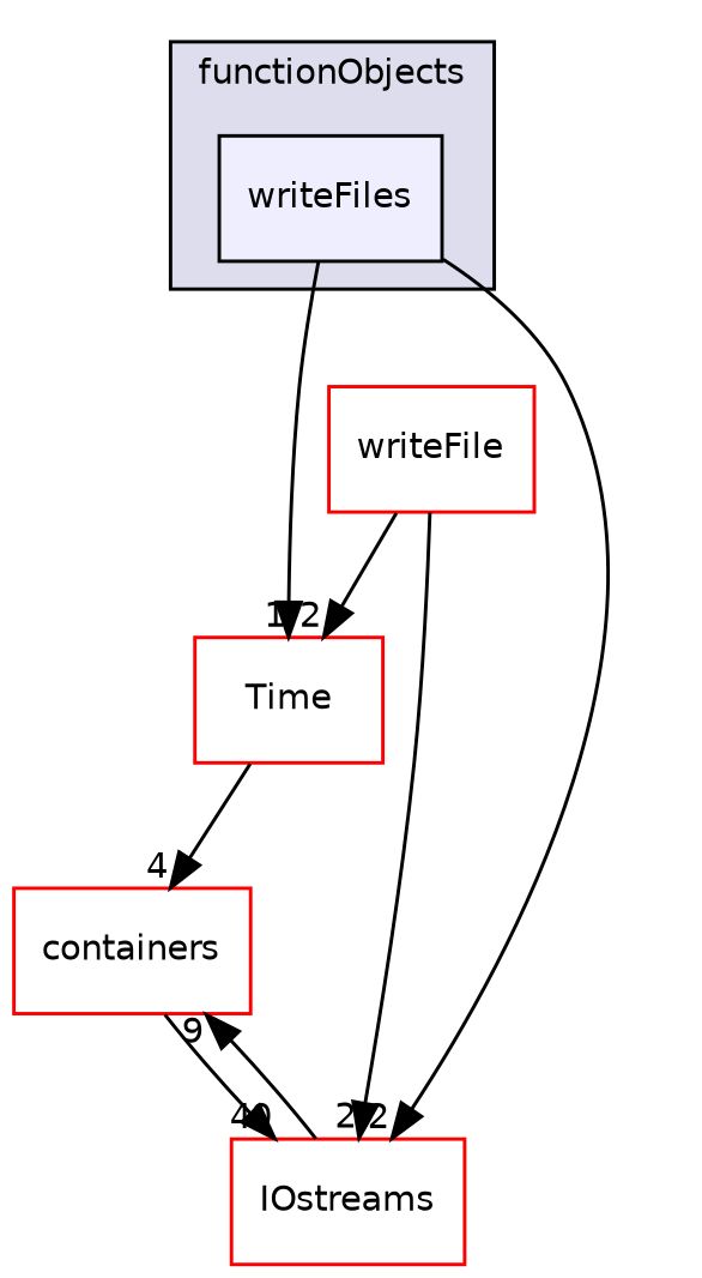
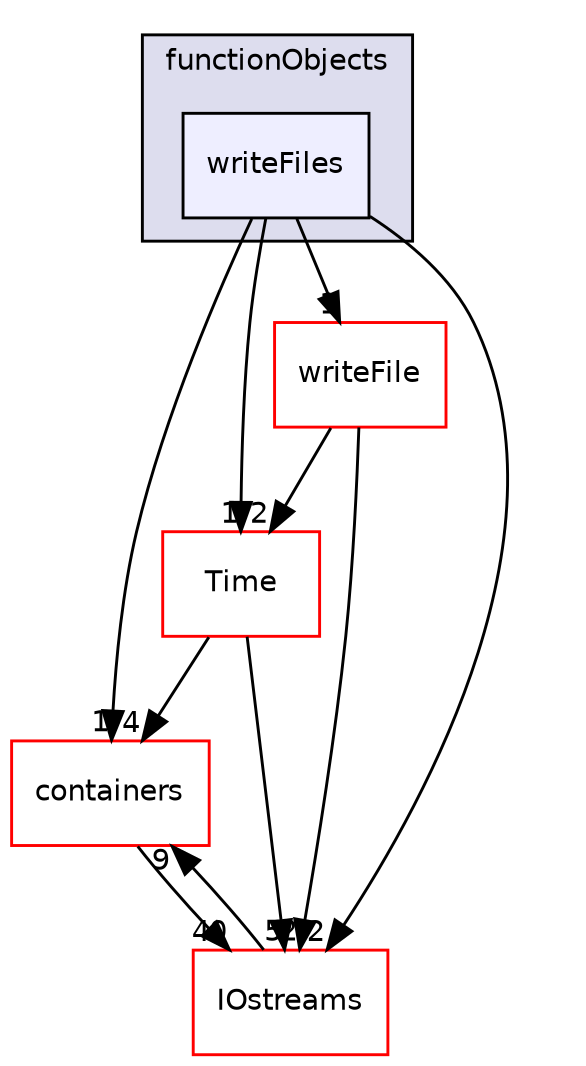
  digraph {
    compound=true
    node [fontname=Helvetica fontsize=10 shape=box color=red]
    edge [headlabel=1 labeldistance=1.5 labelfontname=Helvetica labelfontsize=10]
    n1 [fillcolor="#eeeeff" label=writeFiles pencolor=black style=filled color=""]
    n2 [label=Time]
    n3 [label=containers]
    n4 [label=IOstreams]
    n5 [label=writeFile]
    subgraph cluster_1 {
      bgcolor="#ddddee"
      fontname=Helvetica
      fontsize=10
      label=functionObjects
      pencolor=black
      n1
    }
    n1 -> n2
+   n1 -> n3
    n1 -> n4 [headlabel=2]
+   n1 -> n5
    n2 -> n3 [headlabel=4]
+   n2 -> n4 [headlabel=5]
    n3 -> n4 [headlabel=40]
    n4 -> n3 [headlabel=9]
    n5 -> n2 [headlabel=2]
    n5 -> n4 [headlabel=2]
  }
